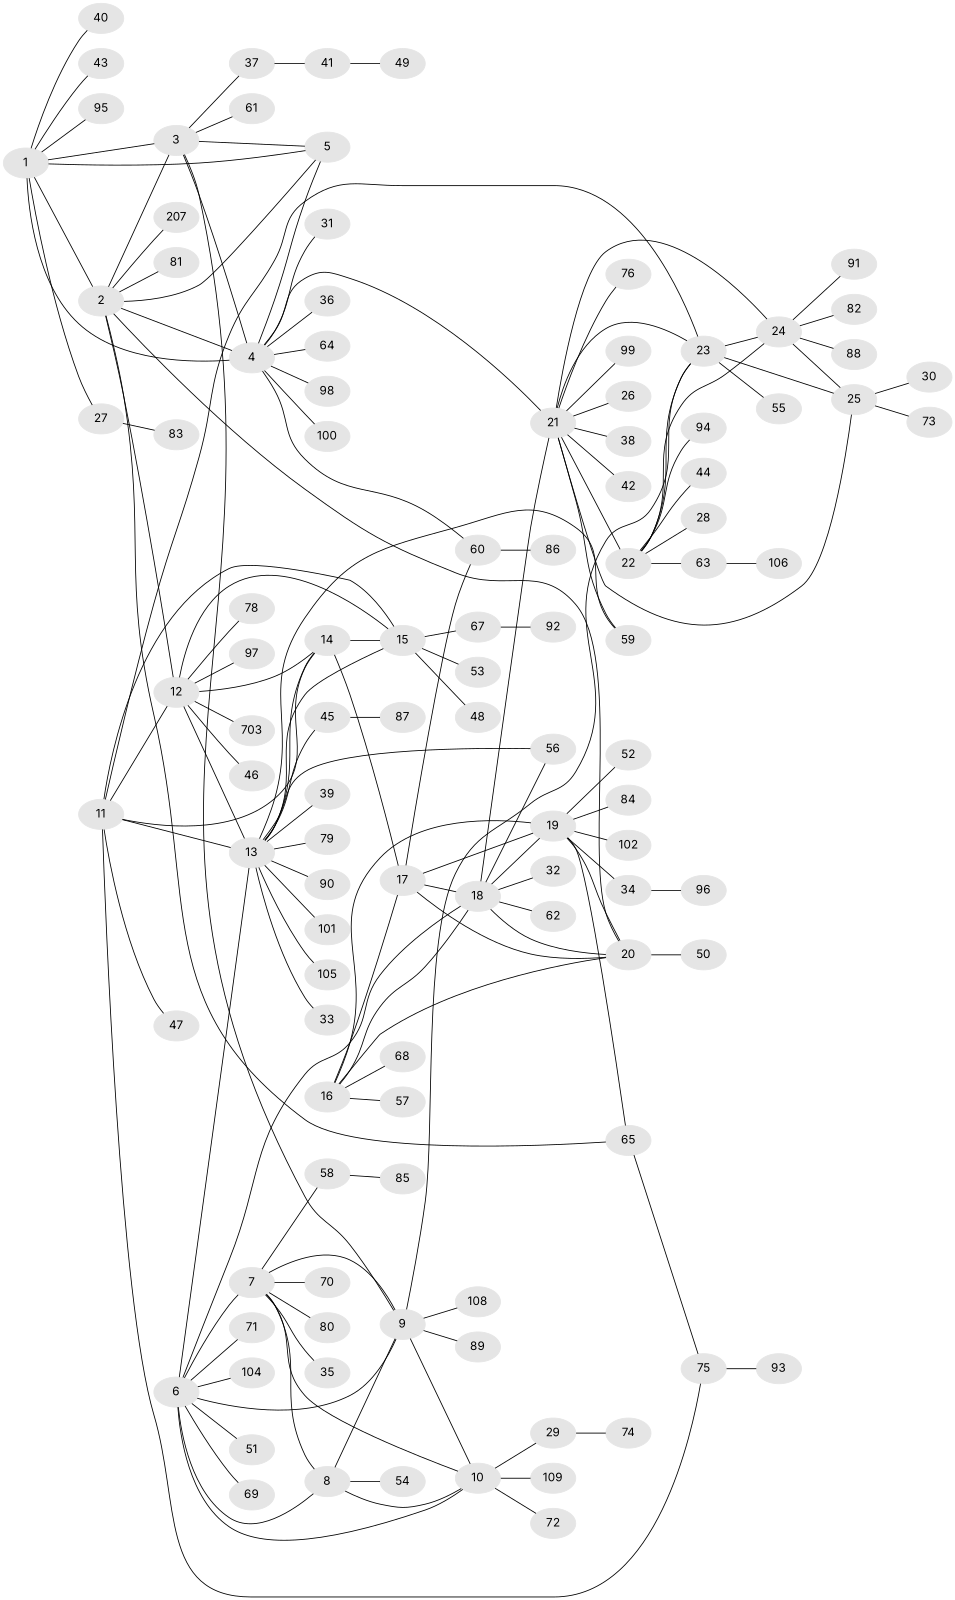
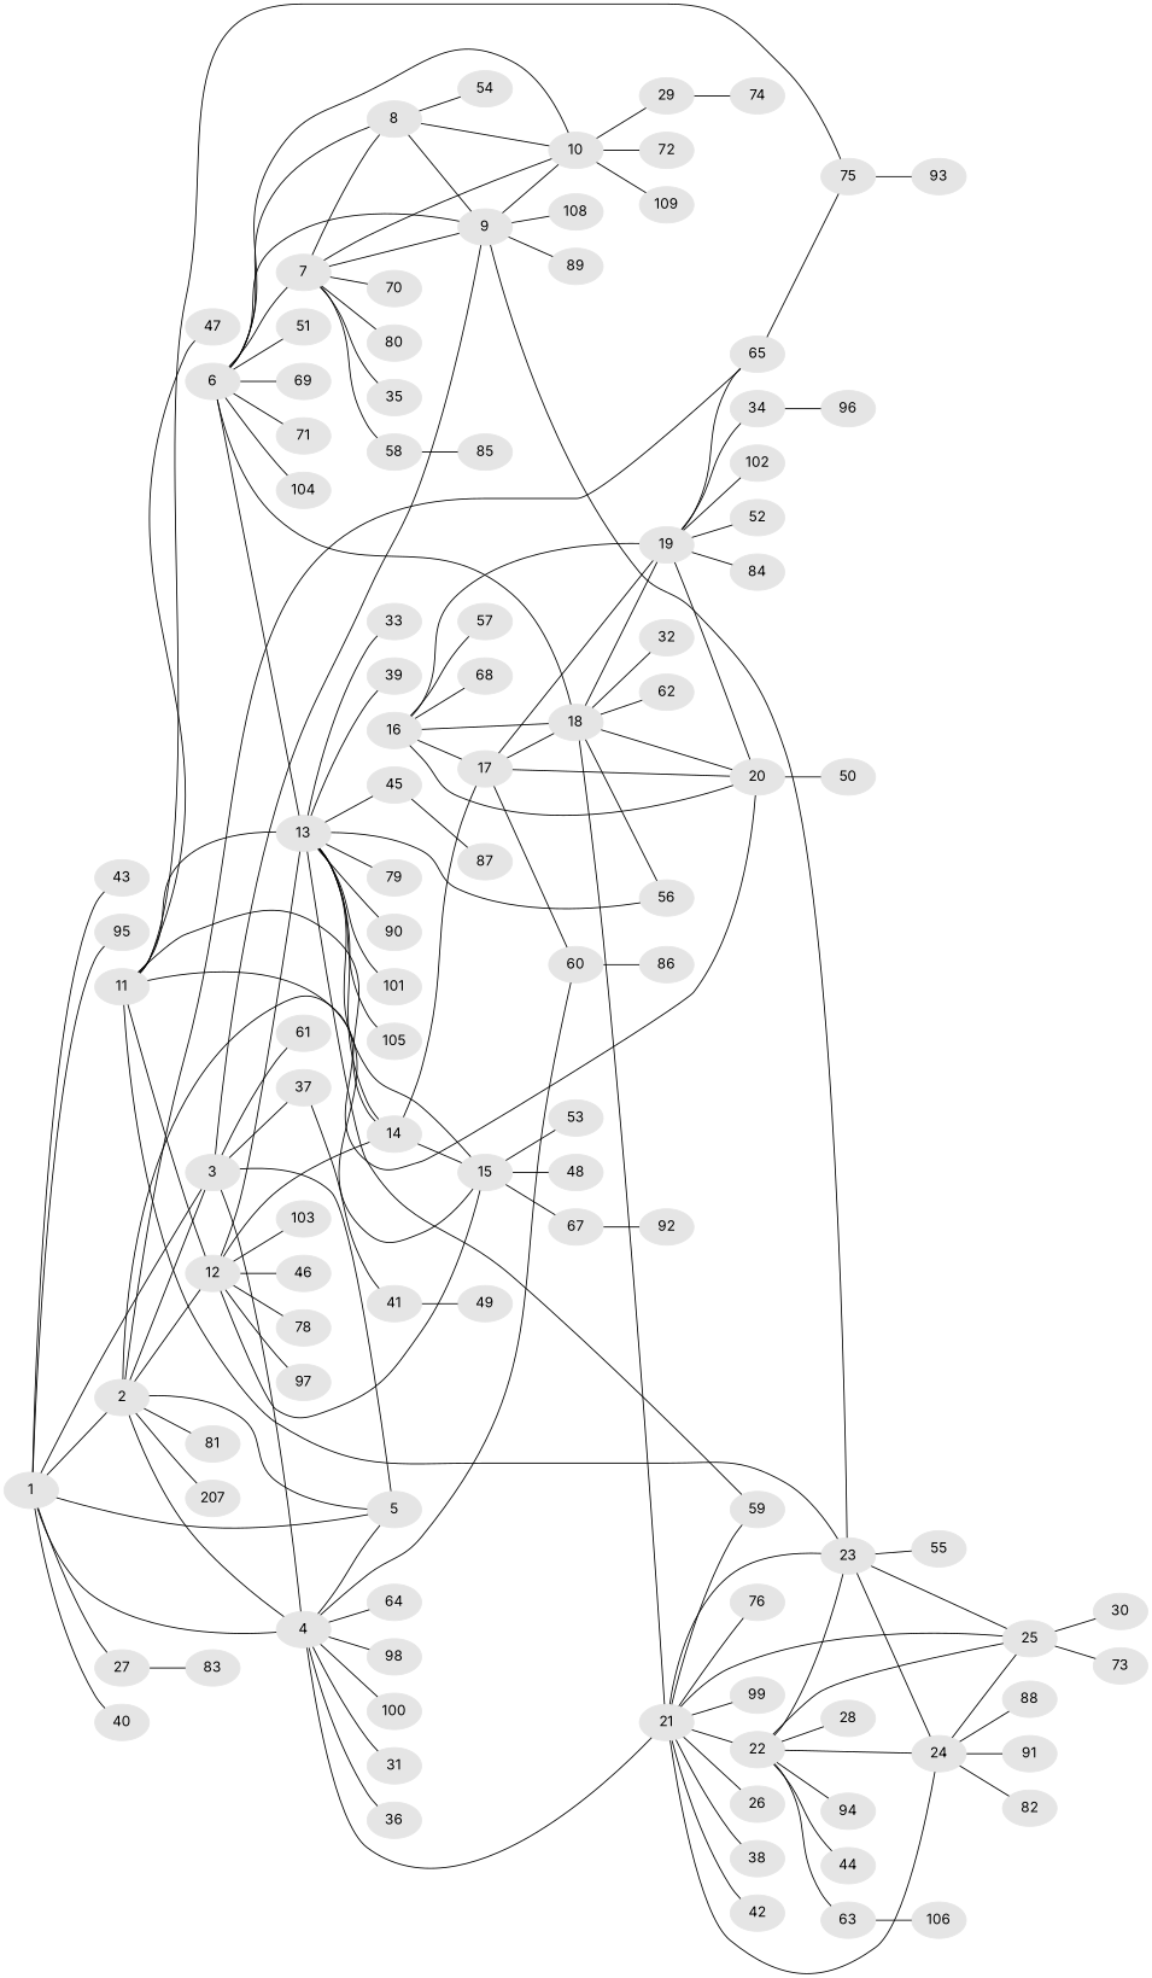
  graph {
    fontname=Inter
    rankdir=LR
    node [color=gray90 fontname=Inter style=filled]
    edge [fontname=Inter]
    1
    2
    3
    4
    5
    27
    40
    43
    95
    12
    20
    65
    81
    n14 [label=207]
    9
    37
    61
    21
    31
    36
    60
    64
    98
    100
    83
    13
    14
    15
    46
    78
    97
-   103 [label=703]
+   103
    50
    75
    10
    23
    89
    108
    41
    59
    22
    24
    25
    26
    38
    42
    76
    99
    86
    6
    7
    8
    18
    51
    69
    71
    104
    35
    58
    70
    80
    54
    29
    72
    109
    33
    39
    45
    56
    79
    90
    101
    105
    19
    32
    62
    85
    55
    74
    11
    47
    17
    48
    53
    67
    93
    87
    92
    16
    57
    68
    34
    52
    84
    102
    96
    44
    28
    63
    94
    82
    88
    91
    30
    73
    106
    49
    1 -- 2
    1 -- 3
    1 -- 4
    1 -- 5
    1 -- 27
    1 -- 40
    1 -- 43
    1 -- 95
    2 -- 3
    2 -- 4
    2 -- 5
    2 -- 12
    2 -- 20
    2 -- 65
    2 -- 81
    2 -- n14
    3 -- 4
    3 -- 5
    3 -- 9
    3 -- 37
    3 -- 61
    4 -- 5
    4 -- 21
    4 -- 31
    4 -- 36
    4 -- 60
    4 -- 64
    4 -- 98
    4 -- 100
    27 -- 83
    12 -- 13
    12 -- 14
    12 -- 15
    12 -- 46
    12 -- 78
    12 -- 97
    12 -- 103
    20 -- 50
    65 -- 75
    9 -- 10
    9 -- 23
    9 -- 89
    9 -- 108
    37 -- 41
    21 -- 23
    21 -- 59
    21 -- 22
    21 -- 24
    21 -- 25
    21 -- 26
    21 -- 38
    21 -- 42
    21 -- 76
    21 -- 99
    60 -- 86
    13 -- 14
    13 -- 15
    13 -- 59
    13 -- 33
    13 -- 39
    13 -- 45
    13 -- 56
    13 -- 79
    13 -- 90
    13 -- 101
    13 -- 105
    14 -- 15
    14 -- 17
    15 -- 48
    15 -- 53
    15 -- 67
    75 -- 93
    10 -- 29
    10 -- 72
    10 -- 109
    23 -- 24
    23 -- 25
    23 -- 55
    41 -- 49
    22 -- 23
    22 -- 24
+   22 -- 25
    22 -- 44
    22 -- 28
    22 -- 63
    22 -- 94
    24 -- 25
    24 -- 82
    24 -- 88
    24 -- 91
    25 -- 30
    25 -- 73
    6 -- 9
    6 -- 13
    6 -- 10
    6 -- 7
    6 -- 8
    6 -- 18
    6 -- 51
    6 -- 69
    6 -- 71
    6 -- 104
    7 -- 9
    7 -- 10
    7 -- 8
    7 -- 35
    7 -- 58
    7 -- 70
    7 -- 80
    8 -- 9
    8 -- 10
    8 -- 54
    18 -- 20
    18 -- 21
    18 -- 56
    18 -- 19
    18 -- 32
    18 -- 62
    58 -- 85
    29 -- 74
    45 -- 87
    19 -- 20
    19 -- 65
    19 -- 34
    19 -- 52
    19 -- 84
    19 -- 102
    11 -- 12
    11 -- 13
    11 -- 14
    11 -- 15
    11 -- 75
    11 -- 23
    11 -- 47
    17 -- 20
    17 -- 60
    17 -- 18
    17 -- 19
    67 -- 92
    16 -- 20
    16 -- 18
    16 -- 19
    16 -- 17
    16 -- 57
    16 -- 68
    34 -- 96
    63 -- 106
  }
